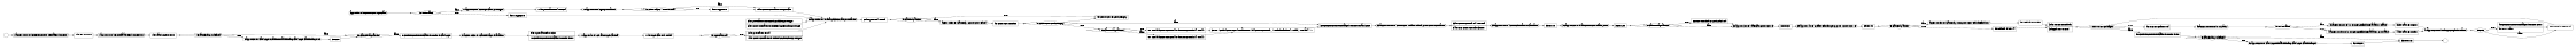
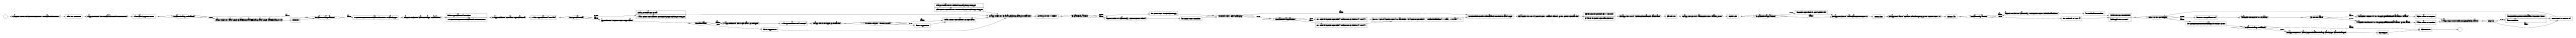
  digraph {
    rankdir=LR
    node [color=black fillcolor=white shape=none style=filled]
    edge [color=black]
    n1 [label=<<font color="black">     <table border="0" cellborder="1" cellspacing="0" cellpadding="10">       <tr><td align="left">9:let superclassRef = __x3__</td></tr>       <tr><td align="left">10:GLOBAL_context.LexicalEnvironment = env</td></tr>     </table>   </font>> margin=0]
    n2 [label=<<font color="black">11:app __x4__ = (GetValue superclassRef)</font>> shape=cds]
    n3 [label=<<font color="black">     <table border="0" cellborder="1" cellspacing="0" cellpadding="10">       <tr><td align="left">11:let superclass = [? __x4__]</td></tr>     </table>   </font>> margin=0]
    n4 [label=<<font color="black">39:app __x14__ = (CreateMethodProperty proto &quot;constructor&quot; F)</font>> shape=cds]
    n5 [label=<<font color="black">     <table border="0" cellborder="1" cellspacing="0" cellpadding="10">       <tr><td align="left">39:__x14__</td></tr>     </table>   </font>> margin=0]
    n6 [label=<<font color="black">(= ClassBody absent)</font>> shape=diamond]
    n7 [label=<<font color="black">17:app __x6__ = (Get superclass &quot;prototype&quot;)</font>> shape=cds]
    n8 [label=<<font color="black">     <table border="0" cellborder="1" cellspacing="0" cellpadding="10">       <tr><td align="left">17:let protoParent = [? __x6__]</td></tr>     </table>   </font>> margin=0]
    n9 [label=<<font color="black">18:app __x7__ = (Type protoParent)</font>> shape=cds]
    n10 [label=<<font color="black">35:app __x11__ = (SetFunctionName F className)</font>> shape=cds]
    n11 [label=<<font color="black">     <table border="0" cellborder="1" cellspacing="0" cellpadding="10">       <tr><td align="left">35:__x11__</td></tr>     </table>   </font>> margin=0]
    n12 [label=<<font color="black">36:app __x12__ = (MakeConstructor F false proto)</font>> shape=cds]
    n13 [label=<<font color="black">9:access __x3__ = (ClassHeritage &quot;Evaluation&quot;)</font>> shape=cds]
    n14 [label=<<font color="black">     <table border="0" cellborder="1" cellspacing="0" cellpadding="10">       <tr><td align="left">52:__x22__</td></tr>     </table>   </font>> margin=0]
    n15 [label=<<font color="black">     <table border="0" cellborder="1" cellspacing="0" cellpadding="10">       <tr><td align="left">53:return F</td></tr>     </table>   </font>> margin=0]
    n16 [label=" " shape=circle]
    n17 [label=<<font color="black">     <table border="0" cellborder="1" cellspacing="0" cellpadding="10">       <tr><td align="left">??? &quot;Let id:{constructorText} be the source text in:{} out:{}&quot;</td></tr>     </table>   </font>> margin=0]
    n18 [label=<<font color="black">     <table border="0" cellborder="1" cellspacing="0" cellpadding="10">       <tr><td align="left">30:??? &quot;Set id:{constructor} to ParseText ( id:{constructorText} , | MethodDefinition [ ~ Yield , ~ Await ] | ) .&quot;</td></tr>     </table>   </font>> margin=0]
    n19 [label=<<font color="black">     <table border="0" cellborder="1" cellspacing="0" cellpadding="10">       <tr><td align="left">32:GLOBAL_context.LexicalEnvironment = classScope</td></tr>     </table>   </font>> margin=0]
    n20 [label=<<font color="black">33:access __x10__ = (constructor &quot;DefineMethod&quot; proto constructorParent)</font>> shape=cds]
    n21 [label=<<font color="black">     <table border="0" cellborder="1" cellspacing="0" cellpadding="10">       <tr><td align="left">33:let constructorInfo = [! __x10__]</td></tr>       <tr><td align="left">34:let F = constructorInfo.Closure</td></tr>     </table>   </font>> margin=0]
    n22 [label=<<font color="black">(= superclass null)</font>> shape=diamond]
    n23 [label=<<font color="black">     <table border="0" cellborder="1" cellspacing="0" cellpadding="10">       <tr><td align="left">13:let protoParent = null</td></tr>       <tr><td align="left">14:let constructorParent = INTRINSIC_Function_prototype</td></tr>     </table>   </font>> margin=0]
    n24 [label=<<font color="black">app __x5__ = (IsConstructor superclass)</font>> shape=cds]
    n25 [label=<<font color="black">20:app __x8__ = (OrdinaryObjectCreate protoParent)</font>> shape=cds]
    n26 [label=<<font color="black">(= __x5__ false)</font>> shape=diamond]
    n27 [label=<<font color="black">     <table border="0" cellborder="1" cellspacing="0" cellpadding="10">       <tr><td align="left">throw TypeError</td></tr>     </table>   </font>> margin=0]
    n28 [label=<<font color="black">     <table border="0" cellborder="1" cellspacing="0" cellpadding="10">       <tr><td align="left">20:let proto = [! __x8__]</td></tr>     </table>   </font>> margin=0]
    n29 [label=<<font color="black">     <table border="0" cellborder="1" cellspacing="0" cellpadding="10">       <tr><td align="left">19:let constructorParent = superclass</td></tr>     </table>   </font>> margin=0]
    n30 [label=<<font color="black">(! (= ClassHeritage absent))</font>> shape=diamond]
    n31 [label=<<font color="black">     <table border="0" cellborder="1" cellspacing="0" cellpadding="10">       <tr><td align="left">F.ConstructorKind = CONST_derived</td></tr>     </table>   </font>> margin=0]
    n32 [label=<<font color="black">38:app __x13__ = (MakeClassConstructor F)</font>> shape=cds]
    n33 [label=<<font color="black">     <table border="0" cellborder="1" cellspacing="0" cellpadding="10">       <tr><td align="left">38:__x13__</td></tr>     </table>   </font>> margin=0]
    n34 [label=<<font color="black">45:access __x18__ = (m &quot;IsStatic&quot;)</font>> shape=cds]
    n35 [label=<<font color="black">(= __x18__ false)</font>> shape=diamond]
    n36 [label=<<font color="black">46:access __x20__ = (m &quot;PropertyDefinitionEvaluation&quot; F false)</font>> shape=cds]
    n37 [label=<<font color="black">44:access __x19__ = (m &quot;PropertyDefinitionEvaluation&quot; proto false)</font>> shape=cds]
    n38 [label=<<font color="black">(! (= ClassHeritage absent))</font>> shape=diamond]
    n39 [label=<<font color="black">     <table border="0" cellborder="1" cellspacing="0" cellpadding="10">       <tr><td align="left">??? &quot;Let id:{constructorText} be the source text in:{} out:{}&quot;</td></tr>     </table>   </font>> margin=0]
    n40 [label=<<font color="black">(= ClassHeritage absent)</font>> shape=diamond]
    n41 [label=<<font color="black">     <table border="0" cellborder="1" cellspacing="0" cellpadding="10">       <tr><td align="left">8:GLOBAL_context.LexicalEnvironment = classScope</td></tr>     </table>   </font>> margin=0]
    n42 [label=<<font color="black">     <table border="0" cellborder="1" cellspacing="0" cellpadding="10">       <tr><td align="left">5:let protoParent = INTRINSIC_Object_prototype</td></tr>       <tr><td align="left">6:let constructorParent = INTRINSIC_Function_prototype</td></tr>     </table>   </font>> margin=0]
-   n43 [label=<<font color="black">     <table border="0" cellborder="1" cellspacing="0" cellpadding="10">       <tr><td align="left">48:GLOBAL_context.LexicalEnvironment = env</td></tr>       <tr><td align="left">49:return status</td></tr>     </table>   </font>> margin=0]
+   n43 [label=<<font color="black">     <table border="0" cellborder="1" cellspacing="0" cellpadding="10">       <tr><td align="left">48:GLOBAL_context.LexicalEnvironment = env</td></tr>       <tr><td align="left">49:true status</td></tr>     </table>   </font>> margin=0]
    n44 [label=<<font color="black">     <table border="0" cellborder="1" cellspacing="0" cellpadding="10">       <tr><td align="left">__x17__ = (+ __x17__ 1i)</td></tr>     </table>   </font>> margin=0]
    n45 [label=<<font color="black">(&lt; __x17__ __x16__.length)</font>> shape=diamond]
    n46 [label=<<font color="black">0:access __x0__ = (GLOBAL_context &quot;LexicalEnvironment&quot;)</font>> shape=cds]
    n47 [label=<<font color="black">     <table border="0" cellborder="1" cellspacing="0" cellpadding="10">       <tr><td align="left">0:let env = __x0__</td></tr>     </table>   </font>> margin=0]
    n48 [label=<<font color="black">1:app __x1__ = (NewDeclarativeEnvironment env)</font>> shape=cds]
    n49 [label=<<font color="black">access __x15__ = (ClassBody &quot;NonConstructorMethodDefinitions&quot;)</font>> shape=cds]
    n50 [label=<<font color="black">     <table border="0" cellborder="1" cellspacing="0" cellpadding="10">       <tr><td align="left">let methods = __x15__</td></tr>     </table>   </font>> margin=0]
    n51 [label=<<font color="black">     <table border="0" cellborder="1" cellspacing="0" cellpadding="10">       <tr><td align="left">42:let __x16__ = methods</td></tr>       <tr><td align="left">42:length __x17__ = 0i</td></tr>     </table>   </font>> margin=0]
    n52 [label=<<font color="black">     <table border="0" cellborder="1" cellspacing="0" cellpadding="10">       <tr><td align="left">36:__x12__</td></tr>     </table>   </font>> margin=0]
    n53 [label=<<font color="black">     <table border="0" cellborder="1" cellspacing="0" cellpadding="10">       <tr><td align="left">44:let status = __x19__</td></tr>     </table>   </font>> margin=0]
    n54 [label=<<font color="black">47:app __x21__ = (IsAbruptCompletion status)</font>> shape=cds]
    n55 [label=<<font color="black">__x21__</font>> shape=diamond]
    n56 [label=<<font color="black">(! (|| (= __x7__ Object) (= __x7__ Null)))</font>> shape=diamond]
    n57 [label=<<font color="black">     <table border="0" cellborder="1" cellspacing="0" cellpadding="10">       <tr><td align="left">throw TypeError</td></tr>     </table>   </font>> margin=0]
    n58 [label=<<font color="black">(= ClassBody absent)</font>> shape=diamond]
    n59 [label=<<font color="black">     <table border="0" cellborder="1" cellspacing="0" cellpadding="10">       <tr><td align="left">let constructor = CONST_empty</td></tr>     </table>   </font>> margin=0]
    n60 [label=<<font color="black">access __x9__ = (ClassBody &quot;ConstructorMethod&quot;)</font>> shape=cds]
    n61 [label=<<font color="black">(= constructor CONST_empty)</font>> shape=diamond]
    n62 [label=<<font color="black">     <table border="0" cellborder="1" cellspacing="0" cellpadding="10">       <tr><td align="left">let constructor = __x9__</td></tr>     </table>   </font>> margin=0]
    n63 [label=<<font color="black">     <table border="0" cellborder="1" cellspacing="0" cellpadding="10">       <tr><td align="left">46:let status = __x20__</td></tr>     </table>   </font>> margin=0]
    n64 [label=<<font color="black">     <table border="0" cellborder="1" cellspacing="0" cellpadding="10">       <tr><td align="left">3:__x2__</td></tr>     </table>   </font>> margin=0]
    n65 [label=<<font color="black">     <table border="0" cellborder="1" cellspacing="0" cellpadding="10">       <tr><td align="left">1:let classScope = __x1__</td></tr>     </table>   </font>> margin=0]
    n66 [label=<<font color="black">     <table border="0" cellborder="1" cellspacing="0" cellpadding="10">       <tr><td align="left">let m = __x16__[__x17__]</td></tr>     </table>   </font>> margin=0]
    n67 [label=<<font color="black">     <table border="0" cellborder="1" cellspacing="0" cellpadding="10">       <tr><td align="left">50:GLOBAL_context.LexicalEnvironment = env</td></tr>     </table>   </font>> margin=0]
    n68 [label=<<font color="black">     <table border="0" cellborder="1" cellspacing="0" cellpadding="10">       <tr><td align="left">let methods = (new [])</td></tr>     </table>   </font>> margin=0]
    n69 [label=<<font color="black">(! (= classBinding undefined))</font>> shape=diamond]
    n70 [label=" " shape=circle]
    n71 [label=<<font color="black">52:app __x22__ = (classScope.InitializeBinding classScope classBinding F)</font>> shape=cds]
    n72 [label=<<font color="black">(! (= classBinding undefined))</font>> shape=diamond]
    n73 [label=<<font color="black">3:app __x2__ = (classScope.CreateImmutableBinding classScope classBinding true)</font>> shape=cds]
    n1 -> n2
    n2 -> n3
    n3 -> n22
    n4 -> n5
    n5 -> n6
    n6 -> n49 [label=<<font color="black">false</font>>]
    n6 -> n68 [label=<<font color="black">true</font>>]
    n7 -> n8
    n8 -> n9
    n9 -> n56
    n10 -> n11
    n11 -> n12
    n12 -> n52
    n13 -> n1
    n14 -> n15
    n15 -> n16
    n17 -> n18
    n18 -> n19
    n19 -> n20
    n20 -> n21
    n21 -> n10
    n22 -> n23 [label=<<font color="black">true</font>>]
+   n22 -> n24 [label=<<font color="black">false</font>>]
    n23 -> n25
    n24 -> n26
    n25 -> n28
    n26 -> n7 [label=<<font color="black">false</font>>]
    n26 -> n27 [label=<<font color="black">true</font>>]
    n27 -> n25
    n28 -> n58
    n29 -> n25
    n30 -> n31 [label=<<font color="black">true</font>>]
    n30 -> n32 [label=<<font color="black">false</font>>]
    n31 -> n32
    n32 -> n33
    n33 -> n4
    n34 -> n35
    n35 -> n36 [label=<<font color="black">false</font>>]
    n35 -> n37 [label=<<font color="black">true</font>>]
    n36 -> n63
    n37 -> n53
    n38 -> n17 [label=<<font color="black">true</font>>]
    n38 -> n39 [label=<<font color="black">false</font>>]
    n39 -> n18
    n40 -> n41 [label=<<font color="black">false</font>>]
    n41 -> n13
    n42 -> n25
    n43 -> n44
    n44 -> n45
    n45 -> n66 [label=<<font color="black">true</font>>]
    n45 -> n67 [label=<<font color="black">false</font>>]
    n46 -> n47
    n47 -> n48
    n48 -> n65
    n49 -> n50
    n50 -> n51
    n51 -> n45
    n52 -> n30
    n53 -> n54
    n54 -> n55
    n55 -> n43 [label=<<font color="black">true</font>>]
    n55 -> n44 [label=<<font color="black">false</font>>]
    n56 -> n29 [label=<<font color="black">false</font>>]
    n56 -> n57 [label=<<font color="black">true</font>>]
    n57 -> n29
    n58 -> n59 [label=<<font color="black">true</font>>]
    n58 -> n60 [label=<<font color="black">false</font>>]
-   n61 -> n59
+   n59 -> n61
    n60 -> n62
    n61 -> n19 [label=<<font color="black">false</font>>]
    n61 -> n38 [label=<<font color="black">true</font>>]
    n62 -> n61
    n63 -> n54
    n64 -> n40
    n65 -> n69
    n66 -> n34
    n67 -> n72
    n68 -> n51
    n69 -> n40 [label=<<font color="black">false</font>>]
    n69 -> n73 [label=<<font color="black">true</font>>]
    n70 -> n46
    n71 -> n14
    n72 -> n15 [label=<<font color="black">false</font>>]
    n72 -> n71 [label=<<font color="black">true</font>>]
    n73 -> n64
  }
